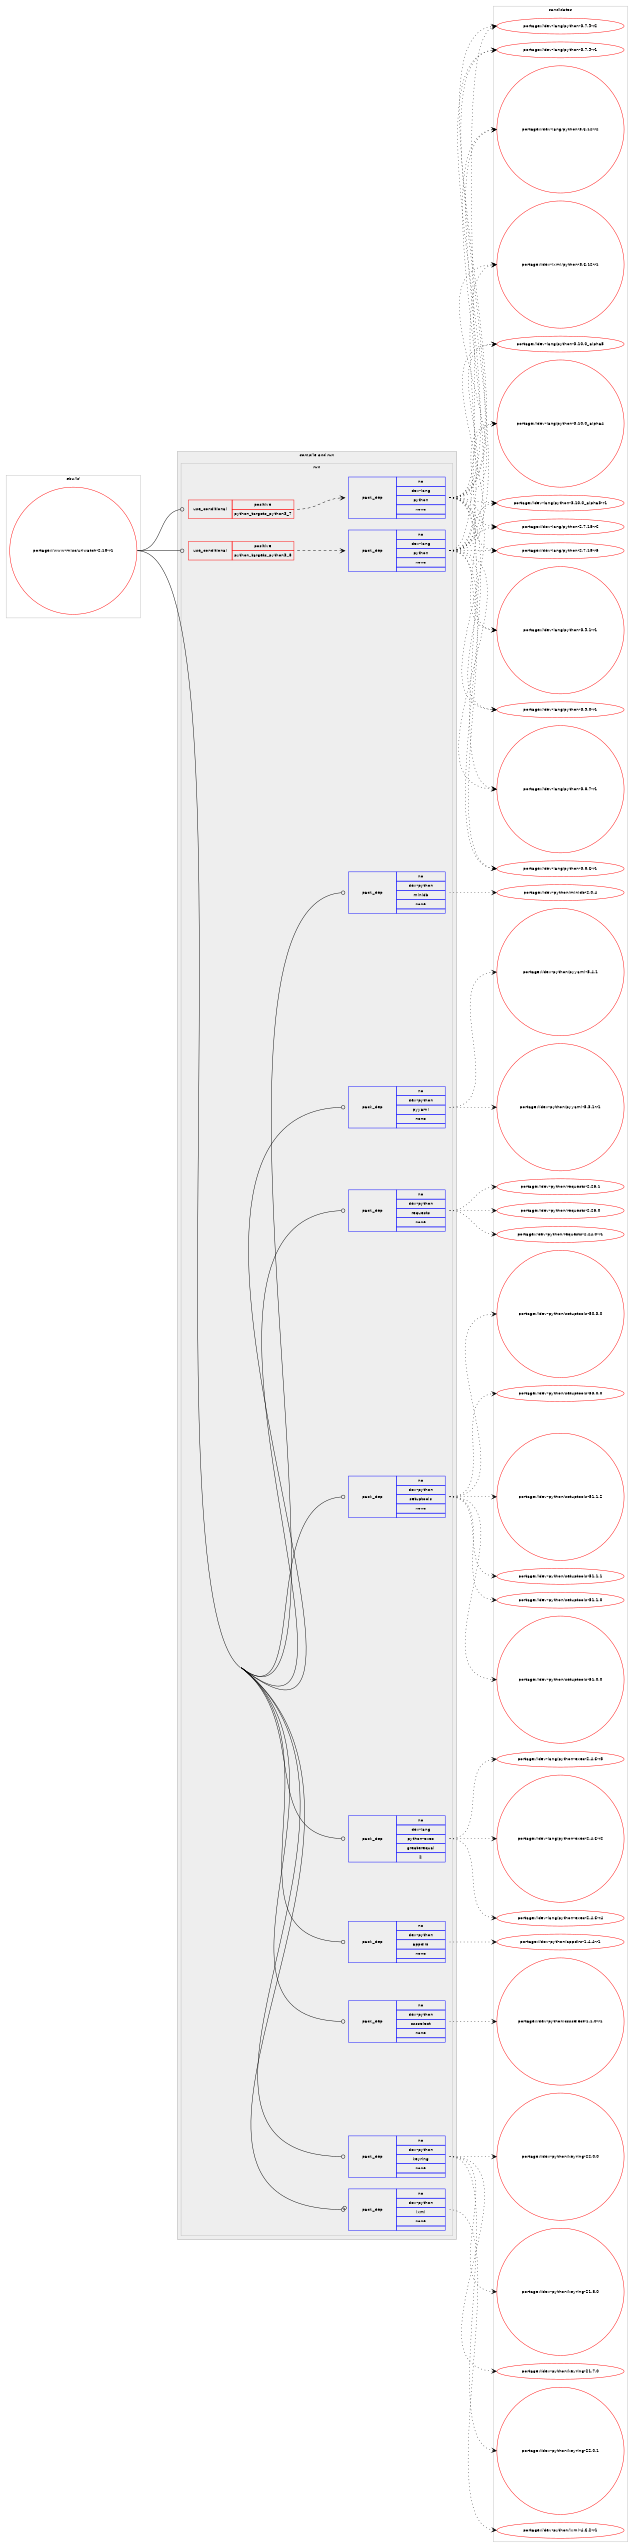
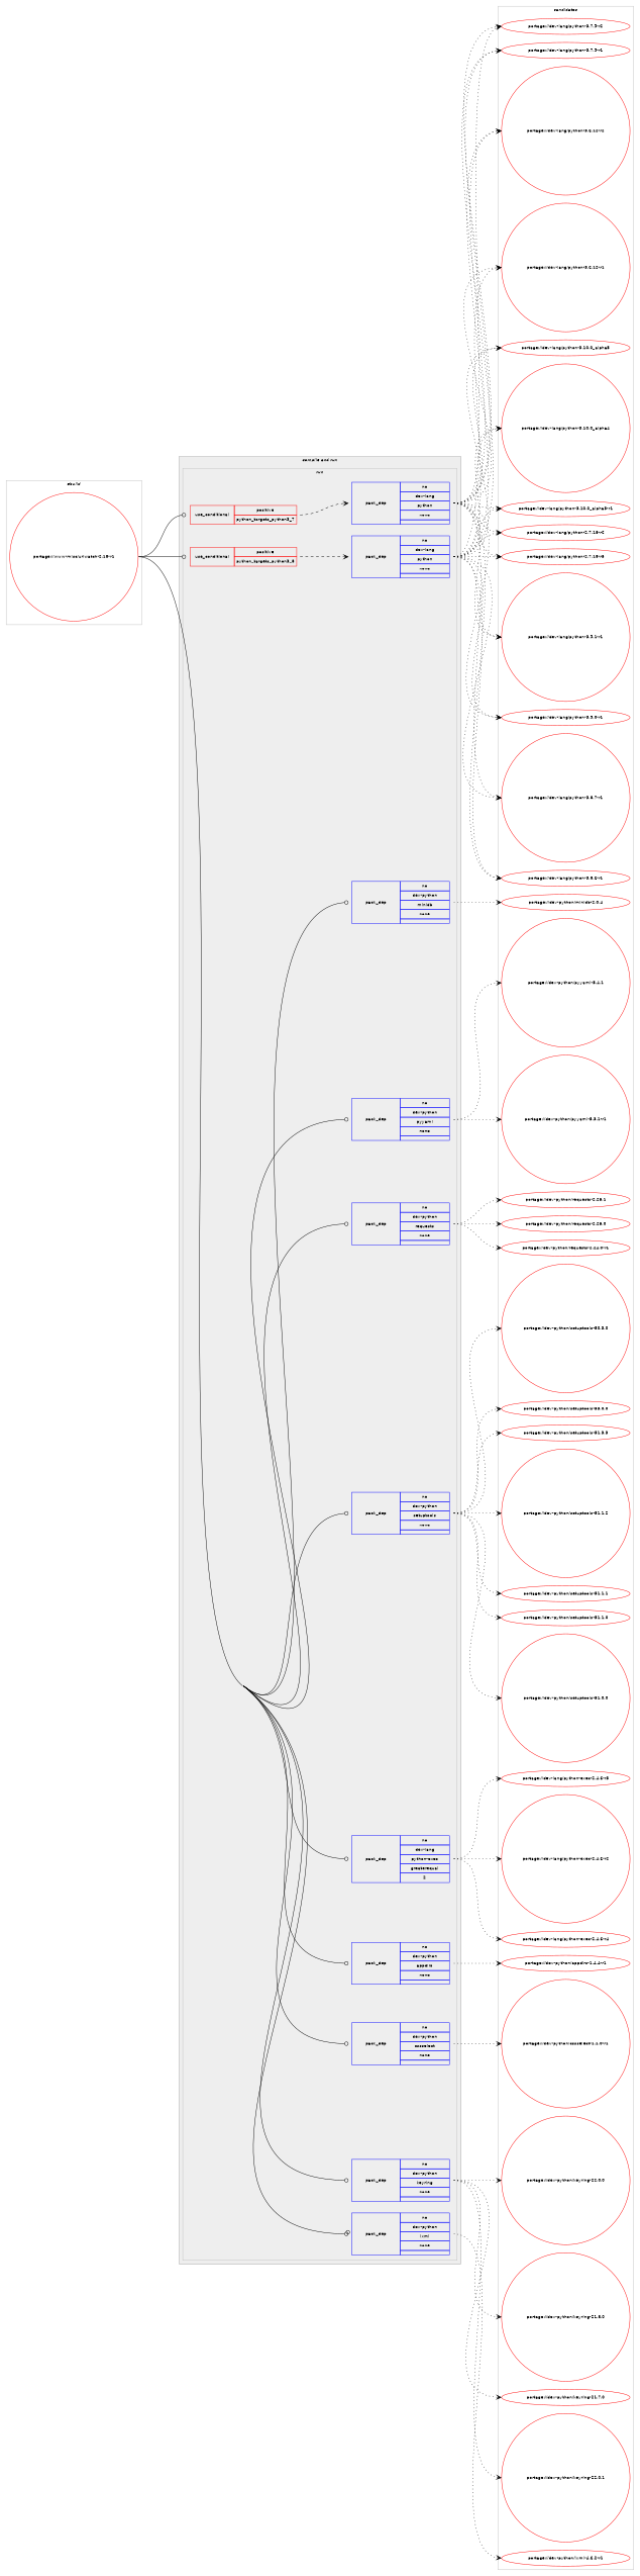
  digraph {
    compound=true
    concentrate=true
    fontname=Helvetica
    fontsize=10
    newrank=true
    rankdir=LR
    ranksep=1.5
    node [color=red fontname=Helvetica fontsize=10 shape=ellipse]
    edge [arrowhead=vee headport=w style=dotted tailport=e weight=100]
    n1 [label="portage://www-misc/urlwatch-2.18-r1" shape=circle width=4]
    n2 [color=blue label=<<TABLE BORDER="0" CELLBORDER="1" CELLSPACING="0" CELLPADDING="4" WIDTH="220"><TR><TD ROWSPAN="6" CELLPADDING="30">pack_dep</TD></TR><TR><TD WIDTH="110">no</TD></TR><TR><TD>dev-lang</TD></TR><TR><TD>python</TD></TR><TR><TD>none</TD></TR><TR><TD></TD></TR></TABLE>> shape=none]
    n3 [label=<<TABLE BORDER="0" CELLBORDER="1" CELLSPACING="0" CELLPADDING="4"><TR><TD ROWSPAN="3" CELLPADDING="10">use_conditional</TD></TR><TR><TD>positive</TD></TR><TR><TD>python_targets_python3_7</TD></TR></TABLE>> shape=none]
    n4 [color=blue label=<<TABLE BORDER="0" CELLBORDER="1" CELLSPACING="0" CELLPADDING="4" WIDTH="220"><TR><TD ROWSPAN="6" CELLPADDING="30">pack_dep</TD></TR><TR><TD WIDTH="110">no</TD></TR><TR><TD>dev-lang</TD></TR><TR><TD>python</TD></TR><TR><TD>none</TD></TR><TR><TD></TD></TR></TABLE>> shape=none]
    n5 [label=<<TABLE BORDER="0" CELLBORDER="1" CELLSPACING="0" CELLPADDING="4"><TR><TD ROWSPAN="3" CELLPADDING="10">use_conditional</TD></TR><TR><TD>positive</TD></TR><TR><TD>python_targets_python3_8</TD></TR></TABLE>> shape=none]
    n6 [color=blue label=<<TABLE BORDER="0" CELLBORDER="1" CELLSPACING="0" CELLPADDING="4" WIDTH="220"><TR><TD ROWSPAN="6" CELLPADDING="30">pack_dep</TD></TR><TR><TD WIDTH="110">no</TD></TR><TR><TD>dev-lang</TD></TR><TR><TD>python-exec</TD></TR><TR><TD>greaterequal</TD></TR><TR><TD>2</TD></TR></TABLE>> shape=none]
    n7 [color=blue label=<<TABLE BORDER="0" CELLBORDER="1" CELLSPACING="0" CELLPADDING="4" WIDTH="220"><TR><TD ROWSPAN="6" CELLPADDING="30">pack_dep</TD></TR><TR><TD WIDTH="110">no</TD></TR><TR><TD>dev-python</TD></TR><TR><TD>appdirs</TD></TR><TR><TD>none</TD></TR><TR><TD></TD></TR></TABLE>> shape=none]
    n8 [color=blue label=<<TABLE BORDER="0" CELLBORDER="1" CELLSPACING="0" CELLPADDING="4" WIDTH="220"><TR><TD ROWSPAN="6" CELLPADDING="30">pack_dep</TD></TR><TR><TD WIDTH="110">no</TD></TR><TR><TD>dev-python</TD></TR><TR><TD>cssselect</TD></TR><TR><TD>none</TD></TR><TR><TD></TD></TR></TABLE>> shape=none]
    n9 [color=blue label=<<TABLE BORDER="0" CELLBORDER="1" CELLSPACING="0" CELLPADDING="4" WIDTH="220"><TR><TD ROWSPAN="6" CELLPADDING="30">pack_dep</TD></TR><TR><TD WIDTH="110">no</TD></TR><TR><TD>dev-python</TD></TR><TR><TD>keyring</TD></TR><TR><TD>none</TD></TR><TR><TD></TD></TR></TABLE>> shape=none]
    n10 [color=blue label=<<TABLE BORDER="0" CELLBORDER="1" CELLSPACING="0" CELLPADDING="4" WIDTH="220"><TR><TD ROWSPAN="6" CELLPADDING="30">pack_dep</TD></TR><TR><TD WIDTH="110">no</TD></TR><TR><TD>dev-python</TD></TR><TR><TD>lxml</TD></TR><TR><TD>none</TD></TR><TR><TD></TD></TR></TABLE>> shape=none]
    n11 [color=blue label=<<TABLE BORDER="0" CELLBORDER="1" CELLSPACING="0" CELLPADDING="4" WIDTH="220"><TR><TD ROWSPAN="6" CELLPADDING="30">pack_dep</TD></TR><TR><TD WIDTH="110">no</TD></TR><TR><TD>dev-python</TD></TR><TR><TD>minidb</TD></TR><TR><TD>none</TD></TR><TR><TD></TD></TR></TABLE>> shape=none]
    n12 [color=blue label=<<TABLE BORDER="0" CELLBORDER="1" CELLSPACING="0" CELLPADDING="4" WIDTH="220"><TR><TD ROWSPAN="6" CELLPADDING="30">pack_dep</TD></TR><TR><TD WIDTH="110">no</TD></TR><TR><TD>dev-python</TD></TR><TR><TD>pyyaml</TD></TR><TR><TD>none</TD></TR><TR><TD></TD></TR></TABLE>> shape=none]
    n13 [color=blue label=<<TABLE BORDER="0" CELLBORDER="1" CELLSPACING="0" CELLPADDING="4" WIDTH="220"><TR><TD ROWSPAN="6" CELLPADDING="30">pack_dep</TD></TR><TR><TD WIDTH="110">no</TD></TR><TR><TD>dev-python</TD></TR><TR><TD>requests</TD></TR><TR><TD>none</TD></TR><TR><TD></TD></TR></TABLE>> shape=none]
    n14 [color=blue label=<<TABLE BORDER="0" CELLBORDER="1" CELLSPACING="0" CELLPADDING="4" WIDTH="220"><TR><TD ROWSPAN="6" CELLPADDING="30">pack_dep</TD></TR><TR><TD WIDTH="110">no</TD></TR><TR><TD>dev-python</TD></TR><TR><TD>setuptools</TD></TR><TR><TD>none</TD></TR><TR><TD></TD></TR></TABLE>> shape=none]
    n15 [label="portage://dev-lang/python-3.9.1-r1" shape=circle width=4]
    n16 [label="portage://dev-lang/python-3.9.0-r1" width=4]
    n17 [label="portage://dev-lang/python-3.8.7-r1" shape=circle width=4]
    n18 [label="portage://dev-lang/python-3.8.6-r1" width=4]
    n19 [label="portage://dev-lang/python-3.7.9-r2" width=4]
    n20 [label="portage://dev-lang/python-3.7.9-r1" width=4]
    n21 [label="portage://dev-lang/python-3.6.12-r2" shape=circle width=4]
-   n22 [label="portage://dev-lxml/python-3.6.12-r1" shape=circle width=4]
+   n22 [label="portage://dev-lang/python-3.6.12-r1" shape=circle width=4]
    n23 [label="portage://dev-lang/python-3.10.0_alpha5" width=4]
    n24 [label="portage://dev-lang/python-3.10.0_alpha4" shape=circle width=4]
    n25 [label="portage://dev-lang/python-3.10.0_alpha3-r1" width=4]
    n26 [label="portage://dev-lang/python-2.7.18-r6" width=4]
    n27 [label="portage://dev-lang/python-2.7.18-r5" width=4]
    n28 [label="portage://dev-lang/python-exec-2.4.6-r4" width=4]
    n29 [label="portage://dev-lang/python-exec-2.4.6-r3" width=4]
    n30 [label="portage://dev-lang/python-exec-2.4.6-r2" shape=circle width=4]
    n31 [label="portage://dev-python/appdirs-1.4.4-r1" width=4]
    n32 [label="portage://dev-python/cssselect-1.1.0-r1" shape=circle width=4]
    n33 [label="portage://dev-python/keyring-22.0.1" shape=circle width=4]
    n34 [label="portage://dev-python/keyring-22.0.0" shape=circle width=4]
    n35 [label="portage://dev-python/keyring-21.8.0" shape=circle width=4]
    n36 [label="portage://dev-python/keyring-21.7.0" width=4]
    n37 [label="portage://dev-python/lxml-4.6.2-r1" width=4]
    n38 [label="portage://dev-python/minidb-2.0.4" width=4]
    n39 [label="portage://dev-python/pyyaml-5.4.1" shape=circle width=4]
    n40 [label="portage://dev-python/pyyaml-5.3.1-r1" shape=circle width=4]
    n41 [label="portage://dev-python/requests-2.25.1" width=4]
    n42 [label="portage://dev-python/requests-2.25.0" width=4]
    n43 [label="portage://dev-python/requests-2.24.0-r1" width=4]
    n44 [label="portage://dev-python/setuptools-53.0.0" width=4]
+   n45 [label="portage://dev-python/setuptools-51.3.3" width=4]
    n46 [label="portage://dev-python/setuptools-51.1.2" shape=circle width=4]
    n47 [label="portage://dev-python/setuptools-51.1.1" width=4]
    n48 [label="portage://dev-python/setuptools-51.1.0" width=4]
    n49 [label="portage://dev-python/setuptools-51.0.0" shape=circle width=4]
    n50 [label="portage://dev-python/setuptools-50.3.0" shape=circle width=4]
    subgraph cluster_1 {
      color=gray
      label=<<i>ebuild</i>>
      n1
    }
    subgraph cluster_2 {
      color=gray
      label=<<i>dependencies</i>>
      subgraph cluster_3 {
        color=gray
        fillcolor="#eeeeee"
        label=<<i>compile</i>>
        style=filled
      }
      subgraph cluster_4 {
        color=gray
        fillcolor="#eeeeee"
        label=<<i>compile and run</i>>
        style=filled
      }
      subgraph cluster_5 {
        color=gray
        fillcolor="#eeeeee"
        label=<<i>run</i>>
        style=filled
        subgraph sub_6 {
          color=gray
          fillcolor="#eeeeee"
          label=<<i>run</i>>
          style=filled
          n3
          subgraph sub_7 {
            color=gray
            fillcolor="#eeeeee"
            label=<<i>run</i>>
            style=filled
            n2
          }
        }
        subgraph sub_8 {
          color=gray
          fillcolor="#eeeeee"
          label=<<i>run</i>>
          style=filled
          n5
          subgraph sub_9 {
            color=gray
            fillcolor="#eeeeee"
            label=<<i>run</i>>
            style=filled
            n4
          }
        }
        subgraph sub_10 {
          color=gray
          fillcolor="#eeeeee"
          label=<<i>run</i>>
          style=filled
          n6
        }
        subgraph sub_11 {
          color=gray
          fillcolor="#eeeeee"
          label=<<i>run</i>>
          style=filled
          n7
        }
        subgraph sub_12 {
          color=gray
          fillcolor="#eeeeee"
          label=<<i>run</i>>
          style=filled
          n8
        }
        subgraph sub_13 {
          color=gray
          fillcolor="#eeeeee"
          label=<<i>run</i>>
          style=filled
          n9
        }
        subgraph sub_14 {
          color=gray
          fillcolor="#eeeeee"
          label=<<i>run</i>>
          style=filled
          n10
        }
        subgraph sub_15 {
          color=gray
          fillcolor="#eeeeee"
          label=<<i>run</i>>
          style=filled
          n11
        }
        subgraph sub_16 {
          color=gray
          fillcolor="#eeeeee"
          label=<<i>run</i>>
          style=filled
          n12
        }
        subgraph sub_17 {
          color=gray
          fillcolor="#eeeeee"
          label=<<i>run</i>>
          style=filled
          n13
        }
        subgraph sub_18 {
          color=gray
          fillcolor="#eeeeee"
          label=<<i>run</i>>
          style=filled
          n14
        }
      }
    }
    subgraph cluster_19 {
      color=gray
      label=<<i>candidates</i>>
      rank=same
      subgraph sub_20 {
        color=black
        label=<<i>candidates</i>>
        nodesep=1
        rank=same
        n15
        n16
        n17
        n18
        n19
        n20
        n21
        n22
        n23
        n24
        n25
        n26
        n27
      }
      subgraph sub_21 {
        color=black
        label=<<i>candidates</i>>
        nodesep=1
        rank=same
        n15
        n16
        n17
        n18
        n19
        n20
        n21
        n22
        n23
        n24
        n25
        n26
        n27
      }
      subgraph sub_22 {
        color=black
        label=<<i>candidates</i>>
        nodesep=1
        rank=same
        n28
        n29
        n30
      }
      subgraph sub_23 {
        color=black
        label=<<i>candidates</i>>
        nodesep=1
        rank=same
        n31
      }
      subgraph sub_24 {
        color=black
        label=<<i>candidates</i>>
        nodesep=1
        rank=same
        n32
      }
      subgraph sub_25 {
        color=black
        label=<<i>candidates</i>>
        nodesep=1
        rank=same
        n33
        n34
        n35
        n36
      }
      subgraph sub_26 {
        color=black
        label=<<i>candidates</i>>
        nodesep=1
        rank=same
        n37
      }
      subgraph sub_27 {
        color=black
        label=<<i>candidates</i>>
        nodesep=1
        rank=same
        n38
      }
      subgraph sub_28 {
        color=black
        label=<<i>candidates</i>>
        nodesep=1
        rank=same
        n39
        n40
      }
      subgraph sub_29 {
        color=black
        label=<<i>candidates</i>>
        nodesep=1
        rank=same
        n41
        n42
        n43
      }
      subgraph sub_30 {
        color=black
        label=<<i>candidates</i>>
        nodesep=1
        rank=same
        n44
+       n45
        n46
        n47
        n48
        n49
        n50
      }
    }
    n1 -> n3 [arrowhead=odot style=solid weight=20]
    n1 -> n5 [arrowhead=odot style=solid weight=20]
    n1 -> n6 [arrowhead=odot style=solid weight=20]
    n1 -> n7 [arrowhead=odot style=solid weight=20]
    n1 -> n8 [arrowhead=odot style=solid weight=20]
    n1 -> n9 [arrowhead=odot style=solid weight=20]
    n1 -> n10 [arrowhead=odot style=solid weight=20]
    n1 -> n11 [arrowhead=odot style=solid weight=20]
    n1 -> n12 [arrowhead=odot style=solid weight=20]
    n1 -> n13 [arrowhead=odot style=solid weight=20]
    n1 -> n14 [arrowhead=odot style=solid weight=20]
    n2 -> n15
    n2 -> n16
    n2 -> n17
    n2 -> n18
    n2 -> n19
    n2 -> n20
    n2 -> n21
    n2 -> n22
    n2 -> n23
    n2 -> n24
    n2 -> n25
    n2 -> n26
    n2 -> n27
    n3 -> n2 [style=dashed weight=20]
    n4 -> n15
    n4 -> n16
    n4 -> n17
    n4 -> n18
    n4 -> n19
    n4 -> n20
    n4 -> n21
    n4 -> n22
    n4 -> n23
    n4 -> n24
    n4 -> n25
    n4 -> n26
    n4 -> n27
    n5 -> n4 [style=dashed weight=20]
    n6 -> n28
    n6 -> n29
    n6 -> n30
    n7 -> n31
    n8 -> n32
    n9 -> n33
    n9 -> n34
    n9 -> n35
    n9 -> n36
    n10 -> n37
    n11 -> n38
    n12 -> n39
    n12 -> n40
    n13 -> n41
    n13 -> n42
    n13 -> n43
    n14 -> n44
+   n14 -> n45
    n14 -> n46
    n14 -> n47
    n14 -> n48
    n14 -> n49
    n14 -> n50
  }
